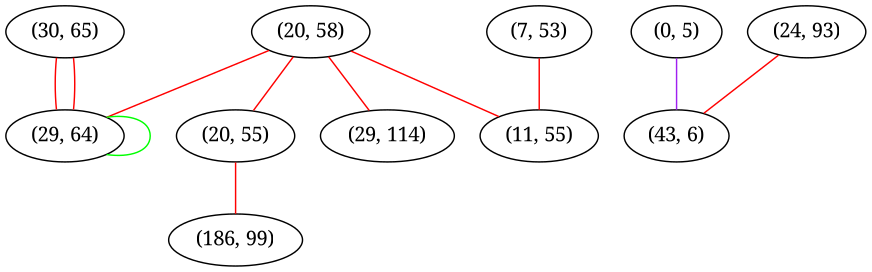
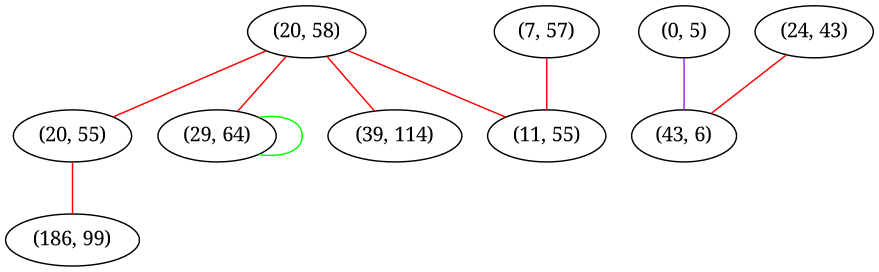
  graph {
    fontname="Noto Serif"
    node [fontname="Noto Serif"]
    edge [color=red fontname="Noto Serif" weight=1]
    "(20, 58)"
    "(20, 55)"
    "(29, 64)"
    "(11, 55)"
-   "(39, 114)" [label="(29, 114)"]
+   "(39, 114)"
    n6 [label="(186, 99)"]
    n7 [label="(0, 5)"]
    "(43, 6)"
-   "(30, 65)"
-   "(7, 57)" [label="(7, 53)"]
-   "(24, 43)" [label="(24, 93)"]
+   "(7, 57)"
+   "(24, 43)"
    "(20, 58)" -- "(20, 55)"
    "(20, 58)" -- "(29, 64)"
    "(20, 58)" -- "(11, 55)"
    "(20, 58)" -- "(39, 114)"
    "(20, 55)" -- n6
    "(29, 64)" -- "(29, 64)" [color=green weight=2]
    n7 -- "(43, 6)" [color=purple weight=4]
-   "(30, 65)" -- "(29, 64)"
-   "(30, 65)" -- "(29, 64)"
    "(7, 57)" -- "(11, 55)"
    "(24, 43)" -- "(43, 6)"
  }
